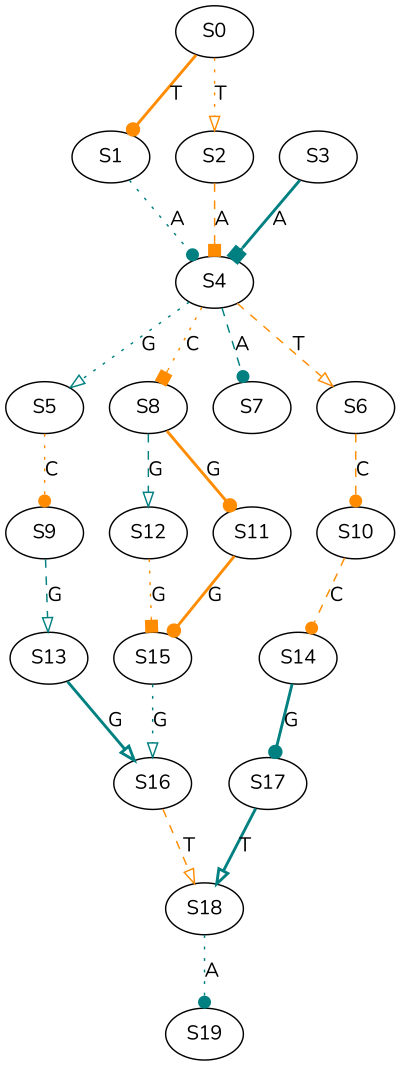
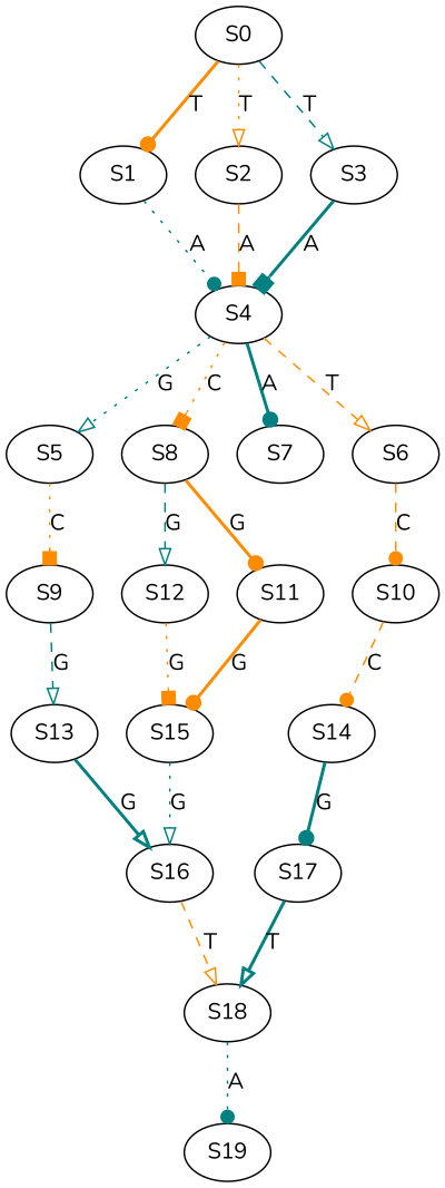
  strict digraph {
    fontname=Nunito
    node [fontname=Nunito]
    edge [arrowhead=dot color=darkorange fontname=Nunito style=bold]
    S0
    S1
    S2
    S3
    S4
    S5
    S6
    S7
    S8
    S9
    S10
    S11
    S12
    S13
    S14
    S15
    S16
    S17
    S18
    S19
    S0 -> S1 [label=T]
    S0 -> S2 [arrowhead=onormal label=T style=dotted]
+   S0 -> S3 [arrowhead=onormal color=teal label=T style=dashed]
    S1 -> S4 [color=teal label=A style=dotted]
    S2 -> S4 [arrowhead=box label=A style=dashed]
    S3 -> S4 [arrowhead=box color=teal label=A]
    S4 -> S5 [arrowhead=onormal color=teal label=G style=dotted]
    S4 -> S6 [arrowhead=onormal label=T style=dashed]
-   S4 -> S7 [color=teal label=A style=dashed]
+   S4 -> S7 [color=teal label=A]
    S4 -> S8 [arrowhead=box label=C style=dotted]
-   S5 -> S9 [label=C style=dotted]
+   S5 -> S9 [arrowhead=box label=C style=dotted]
    S6 -> S10 [label=C style=dashed]
    S8 -> S11 [label=G]
    S8 -> S12 [arrowhead=onormal color=teal label=G style=dashed]
    S9 -> S13 [arrowhead=onormal color=teal label=G style=dashed]
    S10 -> S14 [label=C style=dashed]
    S11 -> S15 [label=G]
    S12 -> S15 [arrowhead=box label=G style=dotted]
    S13 -> S16 [arrowhead=onormal color=teal label=G]
    S14 -> S17 [color=teal label=G]
    S15 -> S16 [arrowhead=onormal color=teal label=G style=dotted]
    S16 -> S18 [arrowhead=onormal label=T style=dashed]
    S17 -> S18 [arrowhead=onormal color=teal label=T]
    S18 -> S19 [color=teal label=A style=dotted]
  }
